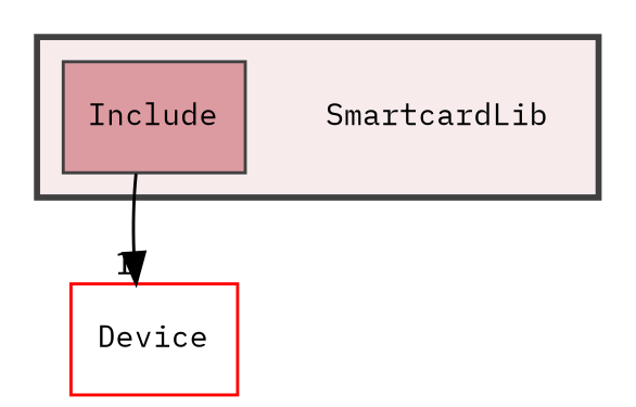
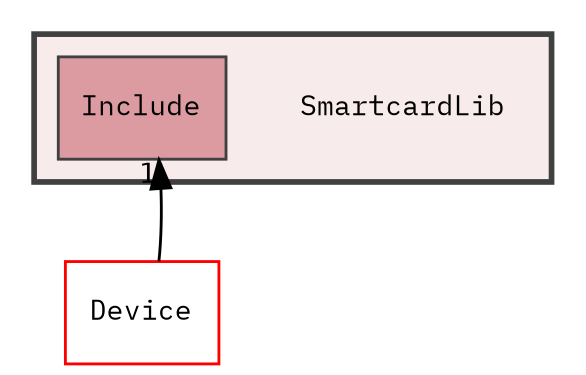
  digraph {
    compound=true
    fontname="IBM Plex Mono"
    node [fontname="IBM Plex Mono" fontsize=10 shape=box]
    n1 [label=SmartcardLib shape=plaintext]
    n2 [color=grey25 fillcolor="#dc9aa1" label=Include style="filled,"]
    n3 [color=red fillcolor="#f8ebec" label=Device]
    subgraph cluster_1 {
      bgcolor="#f8ebec"
      fontsize=10
      pencolor=grey25
      style="filled,bold,"
      n1
      n2
    }
-   n2 -> n3 [fontname="IBM Plex Mono" fontsize=10 headlabel=1 labeldistance=1.5 labelfontname=Helvetica labelfontsize=10]
+   n3 -> n2 [fontname="IBM Plex Mono" fontsize=10 headlabel=1 labeldistance=1.5 labelfontname=Helvetica labelfontsize=10]
  }
